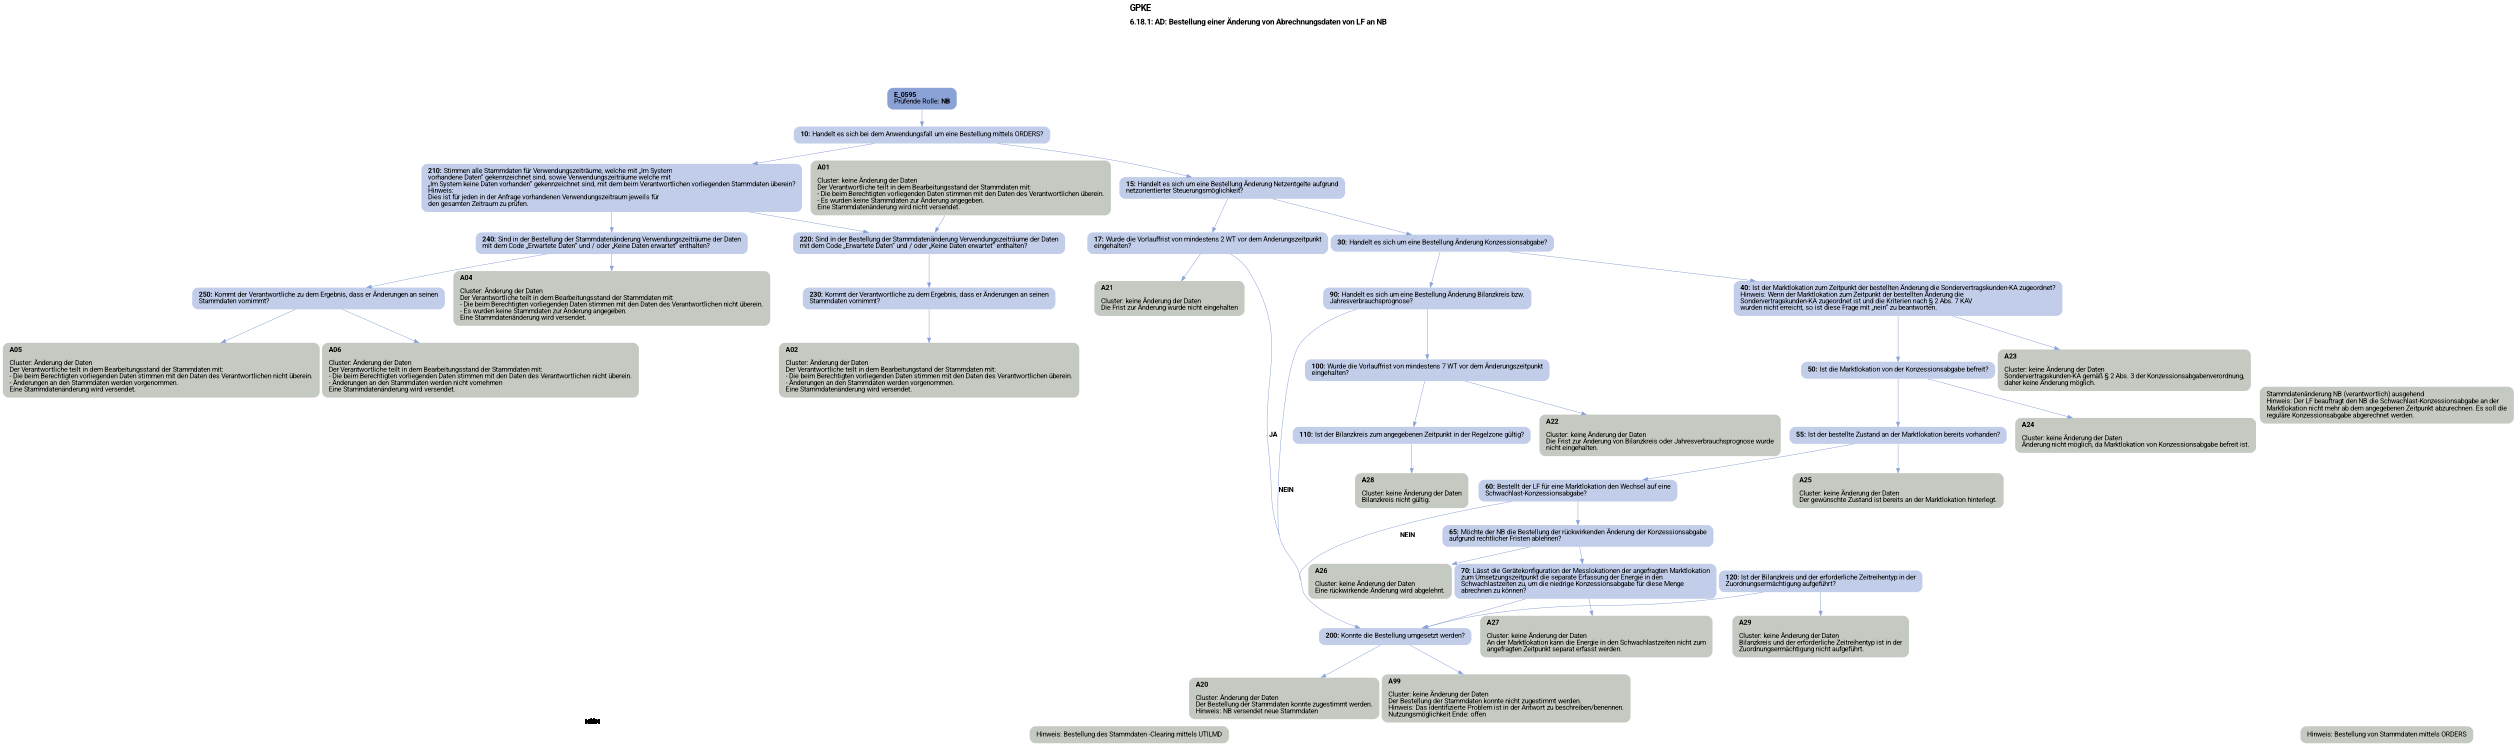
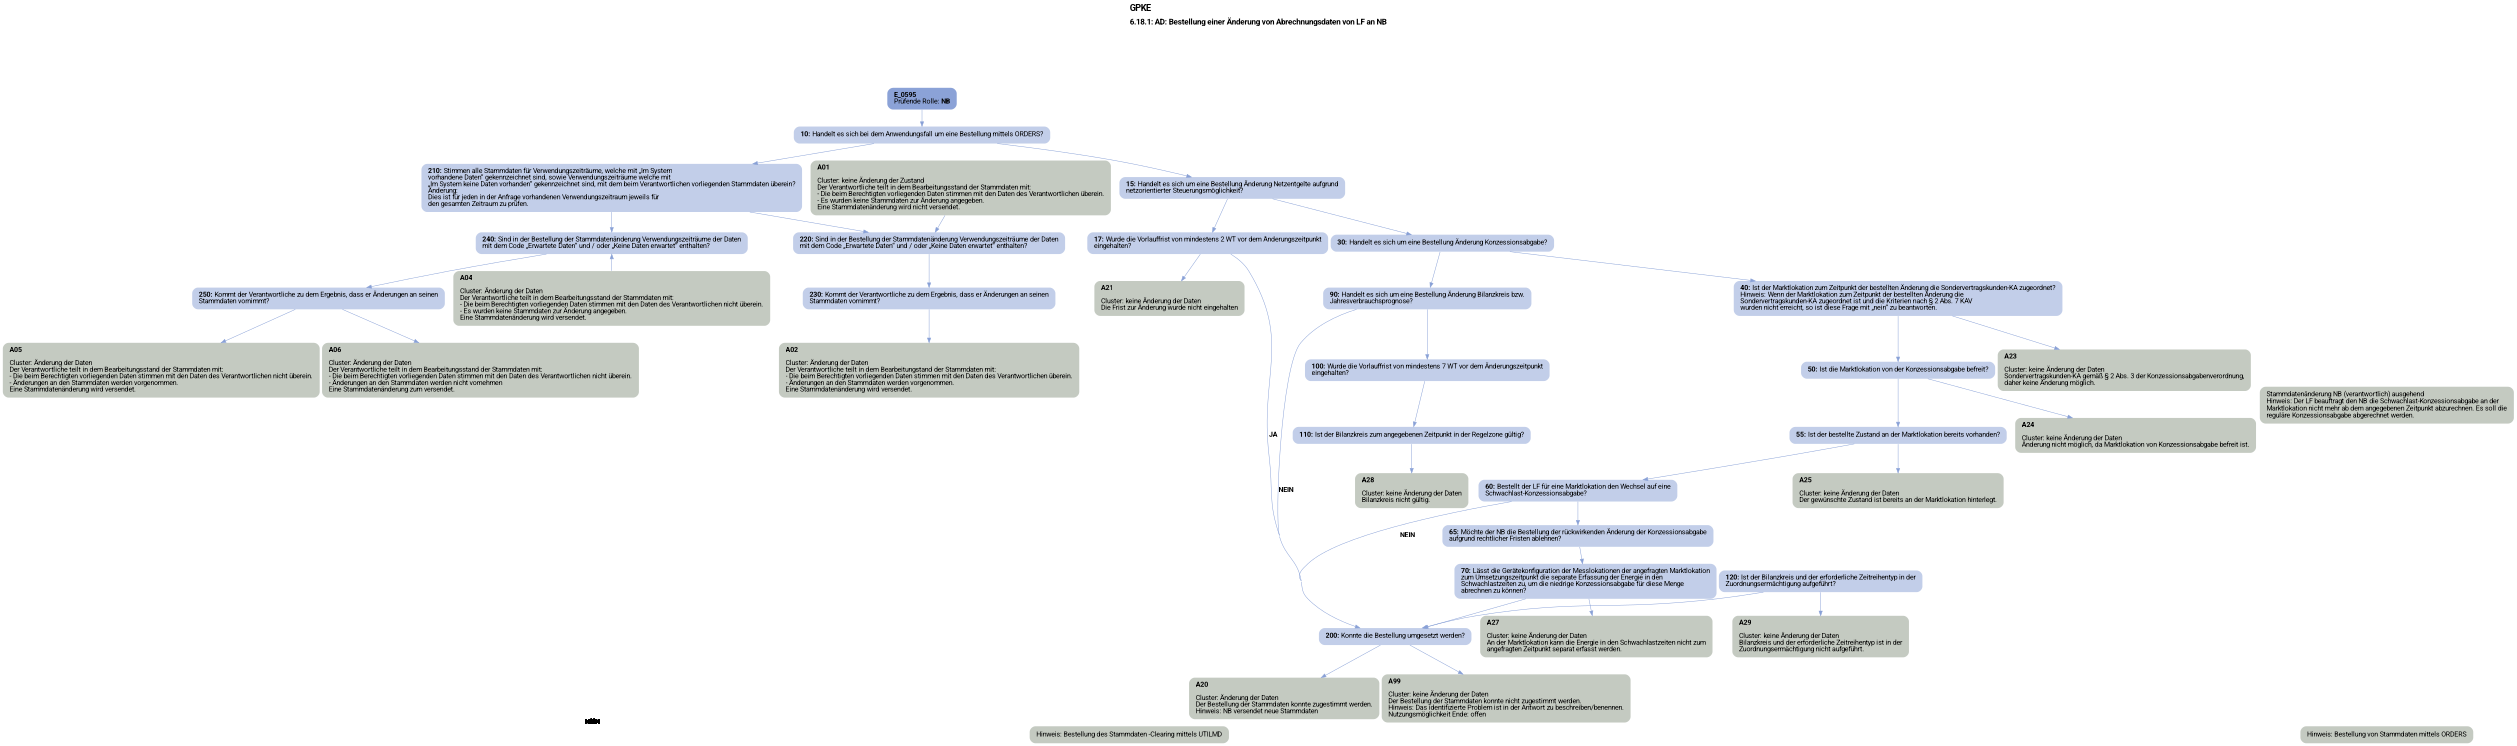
  digraph {
    concentrate=true
    fontname="Roboto, sans-serif"
    fontsize=12
    label=<<B><FONT POINT-SIZE="18">GPKE</FONT></B><BR align="left"/><BR/><B><FONT POINT-SIZE="16">6.18.1: AD: Bestellung einer Änderung von Abrechnungsdaten von LF an NB</FONT></B><BR align="left"/><BR/><BR/><BR/>>
    labelloc=t
    pack=true
    packmode=array
    rankdir=TB
    node [fillcolor="#c2cee9" fontname="Roboto, sans-serif" margin="0.2,0.12" penwidth=0.0 shape=box style="filled,rounded"]
    edge [color="#88a0d6" fontname="Roboto, sans-serif"]
    n1 [fillcolor="#8ba2d7" label=<<B>E_0595</B><BR align="left"/><FONT>Prüfende Rolle: <B>NB</B></FONT><BR align="center"/>>]
    n2 [label=<<B>10: </B>Handelt es sich bei dem Anwendungsfall um eine Bestellung mittels ORDERS?<BR align="left"/>>]
    n3 [label=<<B>15: </B>Handelt es sich um eine Bestellung Änderung Netzentgelte aufgrund<BR align="left"/>netzorientierter Steuerungsmöglichkeit?<BR align="left"/>>]
-   n4 [label=<<B>210: </B>Stimmen alle Stammdaten für Verwendungszeiträume, welche mit „Im System<BR align="left"/>vorhandene Daten“ gekennzeichnet sind, sowie Verwendungszeiträume welche mit<BR align="left"/>„Im System keine Daten vorhanden“ gekennzeichnet sind, mit dem beim Verantwortlichen vorliegenden Stammdaten überein?<BR align="left"/>Hinweis:<BR align="left"/>Dies ist für jeden in der Anfrage vorhandenen Verwendungszeitraum jeweils für<BR align="left"/>den gesamten Zeitraum zu prüfen.<BR align="left"/>>]
+   n4 [label=<<B>210: </B>Stimmen alle Stammdaten für Verwendungszeiträume, welche mit „Im System<BR align="left"/>vorhandene Daten“ gekennzeichnet sind, sowie Verwendungszeiträume welche mit<BR align="left"/>„Im System keine Daten vorhanden“ gekennzeichnet sind, mit dem beim Verantwortlichen vorliegenden Stammdaten überein?<BR align="left"/>Änderung:<BR align="left"/>Dies ist für jeden in der Anfrage vorhandenen Verwendungszeitraum jeweils für<BR align="left"/>den gesamten Zeitraum zu prüfen.<BR align="left"/>>]
    n5 [label=<<B>17: </B>Wurde die Vorlauffrist von mindestens 2 WT vor dem Änderungszeitpunkt<BR align="left"/>eingehalten?<BR align="left"/>>]
    n6 [label=<<B>30: </B>Handelt es sich um eine Bestellung Änderung Konzessionsabgabe?<BR align="left"/>>]
    n7 [label=<<B>220: </B>Sind in der Bestellung der Stammdatenänderung Verwendungszeiträume der Daten<BR align="left"/>mit dem Code „Erwartete Daten“ und / oder „Keine Daten erwartet“ enthalten?<BR align="left"/>>]
    n8 [label=<<B>240: </B>Sind in der Bestellung der Stammdatenänderung Verwendungszeiträume der Daten<BR align="left"/>mit dem Code „Erwartete Daten“ und / oder „Keine Daten erwartet“ enthalten?<BR align="left"/>>]
    n9 [fillcolor="#c4cac1" label=<<FONT>Hinweis: Bestellung von Stammdaten mittels ORDERS<BR align="left"/></FONT>>]
    n10 [fillcolor="#c4cac1" label=<<FONT>Hinweis: Bestellung des Stammdaten -Clearing mittels UTILMD<BR align="left"/></FONT>>]
    n11 [fillcolor="#c4cac1" label=<<B>A21</B><BR align="left"/><BR align="left"/><FONT>Cluster: keine Änderung der Daten<BR align="left"/>Die Frist zur Änderung wurde nicht eingehalten<BR align="left"/></FONT>>]
    n12 [label=<<B>200: </B>Konnte die Bestellung umgesetzt werden?<BR align="left"/>>]
    n13 [label=<<B>40: </B>Ist der Marktlokation zum Zeitpunkt der bestellten Änderung die Sondervertragskunden-KA zugeordnet?<BR align="left"/>Hinweis: Wenn der Marktlokation zum Zeitpunkt der bestellten Änderung die<BR align="left"/>Sondervertragskunden-KA zugeordnet ist und die Kriterien nach § 2 Abs. 7 KAV<BR align="left"/>wurden nicht erreicht, so ist diese Frage mit „nein“ zu beantworten.<BR align="left"/>>]
    n14 [label=<<B>90: </B>Handelt es sich um eine Bestellung Änderung Bilanzkreis bzw.<BR align="left"/>Jahresverbrauchsprognose?<BR align="left"/>>]
    n15 [fillcolor="#c4cac1" label=<<B>A20</B><BR align="left"/><BR align="left"/><FONT>Cluster: Änderung der Daten<BR align="left"/>Der Bestellung der Stammdaten konnte zugestimmt werden.<BR align="left"/>Hinweis: NB versendet neue Stammdaten<BR align="left"/></FONT>>]
    n16 [fillcolor="#c4cac1" label=<<B>A99</B><BR align="left"/><BR align="left"/><FONT>Cluster: keine Änderung der Daten<BR align="left"/>Der Bestellung der Stammdaten konnte nicht zugestimmt werden.<BR align="left"/>Hinweis: Das identifizierte Problem ist in der Antwort zu beschreiben/benennen.<BR align="left"/>Nutzungsmöglichkeit Ende: offen<BR align="left"/></FONT>>]
    n17 [fillcolor="#c4cac1" label=<<B>A23</B><BR align="left"/><BR align="left"/><FONT>Cluster: keine Änderung der Daten<BR align="left"/>Sondervertragskunden-KA gemäß § 2 Abs. 3 der Konzessionsabgabenverordnung,<BR align="left"/>daher keine Änderung möglich.<BR align="left"/></FONT>>]
    n18 [label=<<B>50: </B>Ist die Marktlokation von der Konzessionsabgabe befreit?<BR align="left"/>>]
    n19 [label=<<B>100: </B>Wurde die Vorlauffrist von mindestens 7 WT vor dem Änderungszeitpunkt<BR align="left"/>eingehalten?<BR align="left"/>>]
    n20 [fillcolor="#c4cac1" label=<<B>A24</B><BR align="left"/><BR align="left"/><FONT>Cluster: keine Änderung der Daten<BR align="left"/>Änderung nicht möglich, da Marktlokation von Konzessionsabgabe befreit ist.<BR align="left"/></FONT>>]
    n21 [label=<<B>55: </B>Ist der bestellte Zustand an der Marktlokation bereits vorhanden?<BR align="left"/>>]
    n22 [fillcolor="#c4cac1" label=<<B>A25</B><BR align="left"/><BR align="left"/><FONT>Cluster: keine Änderung der Daten<BR align="left"/>Der gewünschte Zustand ist bereits an der Marktlokation hinterlegt.<BR align="left"/></FONT>>]
    n23 [label=<<B>60: </B>Bestellt der LF für eine Marktlokation den Wechsel auf eine<BR align="left"/>Schwachlast-Konzessionsabgabe?<BR align="left"/>>]
    n24 [label=<<B>65: </B>Möchte der NB die Bestellung der rückwirkenden Änderung der Konzessionsabgabe<BR align="left"/>aufgrund rechtlicher Fristen ablehnen?<BR align="left"/>>]
-   n25 [fillcolor="#c4cac1" label=<<B>A26</B><BR align="left"/><BR align="left"/><FONT>Cluster: keine Änderung der Daten<BR align="left"/>Eine rückwirkende Änderung wird abgelehnt.<BR align="left"/></FONT>>]
    n26 [label=<<B>70: </B>Lässt die Gerätekonfiguration der Messlokationen der angefragten Marktlokation<BR align="left"/>zum Umsetzungszeitpunkt die separate Erfassung der Energie in den<BR align="left"/>Schwachlastzeiten zu, um die niedrige Konzessionsabgabe für diese Menge<BR align="left"/>abrechnen zu können?<BR align="left"/>>]
    n27 [fillcolor="#c4cac1" label=<<FONT>Stammdatenänderung NB (verantwortlich) ausgehend<BR align="left"/>Hinweis: Der LF beauftragt den NB die Schwachlast-Konzessionsabgabe an der<BR align="left"/>Marktlokation nicht mehr ab dem angegebenen Zeitpunkt abzurechnen. Es soll die<BR align="left"/>reguläre Konzessionsabgabe abgerechnet werden.<BR align="left"/></FONT>>]
    n28 [fillcolor="#c4cac1" label=<<B>A27</B><BR align="left"/><BR align="left"/><FONT>Cluster: keine Änderung der Daten<BR align="left"/>An der Marktlokation kann die Energie in den Schwachlastzeiten nicht zum<BR align="left"/>angefragten Zeitpunkt separat erfasst werden.<BR align="left"/></FONT>>]
-   n29 [fillcolor="#c4cac1" label=<<B>A22</B><BR align="left"/><BR align="left"/><FONT>Cluster: keine Änderung der Daten<BR align="left"/>Die Frist zur Änderung von Bilanzkreis oder Jahresverbrauchsprognose wurde<BR align="left"/>nicht eingehalten.<BR align="left"/></FONT>>]
    n30 [label=<<B>110: </B>Ist der Bilanzkreis zum angegebenen Zeitpunkt in der Regelzone gültig?<BR align="left"/>>]
    n31 [fillcolor="#c4cac1" label=<<B>A28</B><BR align="left"/><BR align="left"/><FONT>Cluster: keine Änderung der Daten<BR align="left"/>Bilanzkreis nicht gültig.<BR align="left"/></FONT>>]
    n32 [label=<<B>120: </B>Ist der Bilanzkreis und der erforderliche Zeitreihentyp in der<BR align="left"/>Zuordnungsermächtigung aufgeführt?<BR align="left"/>>]
    n33 [fillcolor="#c4cac1" label=<<B>A29</B><BR align="left"/><BR align="left"/><FONT>Cluster: keine Änderung der Daten<BR align="left"/>Bilanzkreis und der erforderliche Zeitreihentyp ist in der<BR align="left"/>Zuordnungsermächtigung nicht aufgeführt.<BR align="left"/></FONT>>]
    n34 [label=<<B>230: </B>Kommt der Verantwortliche zu dem Ergebnis, dass er Änderungen an seinen<BR align="left"/>Stammdaten vornimmt?<BR align="left"/>>]
    n35 [fillcolor="#c4cac1" label=<<B>A04</B><BR align="left"/><BR align="left"/><FONT>Cluster: Änderung der Daten<BR align="left"/>Der Verantwortliche teilt in dem Bearbeitungsstand der Stammdaten mit:<BR align="left"/>- Die beim Berechtigten vorliegenden Daten stimmen mit den Daten des Verantwortlichen nicht überein.<BR align="left"/>- Es wurden keine Stammdaten zur Änderung angegeben.<BR align="left"/>Eine Stammdatenänderung wird versendet.<BR align="left"/></FONT>>]
    n36 [label=<<B>250: </B>Kommt der Verantwortliche zu dem Ergebnis, dass er Änderungen an seinen<BR align="left"/>Stammdaten vornimmt?<BR align="left"/>>]
-   n37 [fillcolor="#c4cac1" label=<<B>A01</B><BR align="left"/><BR align="left"/><FONT>Cluster: keine Änderung der Daten<BR align="left"/>Der Verantwortliche teilt in dem Bearbeitungsstand der Stammdaten mit:<BR align="left"/>- Die beim Berechtigten vorliegenden Daten stimmen mit den Daten des Verantwortlichen überein.<BR align="left"/>- Es wurden keine Stammdaten zur Änderung angegeben.<BR align="left"/>Eine Stammdatenänderung wird nicht versendet.<BR align="left"/></FONT>>]
+   n37 [fillcolor="#c4cac1" label=<<B>A01</B><BR align="left"/><BR align="left"/><FONT>Cluster: keine Änderung der Zustand<BR align="left"/>Der Verantwortliche teilt in dem Bearbeitungsstand der Stammdaten mit:<BR align="left"/>- Die beim Berechtigten vorliegenden Daten stimmen mit den Daten des Verantwortlichen überein.<BR align="left"/>- Es wurden keine Stammdaten zur Änderung angegeben.<BR align="left"/>Eine Stammdatenänderung wird nicht versendet.<BR align="left"/></FONT>>]
    n38 [fillcolor="#c4cac1" label=<<B>A02</B><BR align="left"/><BR align="left"/><FONT>Cluster: Änderung der Daten<BR align="left"/>Der Verantwortliche teilt in dem Bearbeitungstand der Stammdaten mit:<BR align="left"/>- Die beim Berechtigten vorliegenden Daten stimmen mit den Daten des Verantwortlichen überein.<BR align="left"/>- Änderungen an den Stammdaten werden vorgenommen.<BR align="left"/>Eine Stammdatenänderung wird versendet.<BR align="left"/></FONT>>]
    n39 [fillcolor="#c4cac1" label=<<B>A05</B><BR align="left"/><BR align="left"/><FONT>Cluster: Änderung der Daten<BR align="left"/>Der Verantwortliche teilt in dem Bearbeitungsstand der Stammdaten mit:<BR align="left"/>- Die beim Berechtigten vorliegenden Daten stimmen mit den Daten des Verantwortlichen nicht überein.<BR align="left"/>- Änderungen an den Stammdaten werden vorgenommen.<BR align="left"/>Eine Stammdatenänderung wird versendet.<BR align="left"/></FONT>>]
-   n40 [fillcolor="#c4cac1" label=<<B>A06</B><BR align="left"/><BR align="left"/><FONT>Cluster: Änderung der Daten<BR align="left"/>Der Verantwortliche teilt in dem Bearbeitungsstand der Stammdaten mit:<BR align="left"/>- Die beim Berechtigten vorliegenden Daten stimmen mit den Daten des Verantwortlichen nicht überein.<BR align="left"/>- Änderungen an den Stammdaten werden nicht vornehmen<BR align="left"/>Eine Stammdatenänderung wird versendet.<BR align="left"/></FONT>>]
+   n40 [fillcolor="#c4cac1" label=<<B>A06</B><BR align="left"/><BR align="left"/><FONT>Cluster: Änderung der Daten<BR align="left"/>Der Verantwortliche teilt in dem Bearbeitungsstand der Stammdaten mit:<BR align="left"/>- Die beim Berechtigten vorliegenden Daten stimmen mit den Daten des Verantwortlichen nicht überein.<BR align="left"/>- Änderungen an den Stammdaten werden nicht vornehmen<BR align="left"/>Eine Stammdatenänderung zum versendet.<BR align="left"/></FONT>>]
    n1 -> n2 [fontname=""]
    n2 -> n3 [label=<<B>JA</B>>]
    n2 -> n4 [label=<<B>NEIN</B>>]
    n3 -> n5 [label=<<B>JA</B>>]
    n3 -> n6 [label=<<B>NEIN</B>>]
    n4 -> n7 [label=<<B>JA</B>>]
    n4 -> n8 [label=<<B>NEIN</B>>]
    n5 -> n11 [label=<<B>NEIN</B>>]
    n5 -> n12 [label=<<B>JA</B>>]
    n6 -> n13 [label=<<B>JA</B>>]
    n6 -> n14 [label=<<B>NEIN</B>>]
    n7 -> n34 [label=<<B>JA</B>>]
-   n8 -> n35 [label=<<B>NEIN</B>>]
+   n35 -> n8 [label=<<B>NEIN</B>>]
    n8 -> n36 [label=<<B>JA</B>>]
    n12 -> n15 [label=<<B>JA</B>>]
    n12 -> n16 [label=<<B>NEIN</B>>]
    n13 -> n17 [label=<<B>JA</B>>]
    n13 -> n18 [label=<<B>NEIN</B>>]
    n14 -> n12 [label=<<B>NEIN</B>>]
    n14 -> n19 [label=<<B>JA</B>>]
    n18 -> n20 [label=<<B>JA</B>>]
    n18 -> n21 [label=<<B>NEIN</B>>]
-   n19 -> n29 [label=<<B>NEIN</B>>]
    n19 -> n30 [label=<<B>JA</B>>]
    n21 -> n22 [label=<<B>JA</B>>]
    n21 -> n23 [label=<<B>NEIN</B>>]
    n23 -> n12 [label=<<B>NEIN</B>>]
    n23 -> n24 [label=<<B>JA</B>>]
-   n24 -> n25 [label=<<B>JA</B>>]
    n24 -> n26 [label=<<B>NEIN</B>>]
    n26 -> n12 [label=<<B>JA</B>>]
    n26 -> n28 [label=<<B>NEIN</B>>]
    n30 -> n31 [label=<<B>NEIN</B>>]
    n32 -> n12 [label=<<B>JA</B>>]
    n32 -> n33 [label=<<B>NEIN</B>>]
    n34 -> n38 [label=<<B>JA</B>>]
    n36 -> n39 [label=<<B>JA</B>>]
    n36 -> n40 [label=<<B>NEIN</B>>]
    n37 -> n7 [label=<<B>NEIN</B>>]
  }
